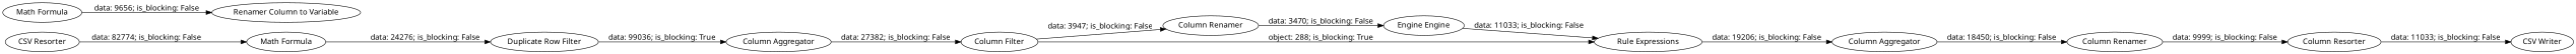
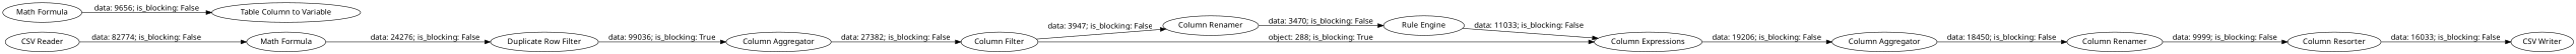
  digraph {
    fontname="Noto Sans"
    rankdir=LR
    node [fontname="Noto Sans"]
    edge [fontname="Noto Sans"]
    n1 [label="Column Aggregator"]
    n2 [label="Column Filter"]
    n3 [label="Column Renamer"]
-   n4 [label="Rule Expressions"]
+   n4 [label="Column Expressions"]
    n5 [label="Math Formula"]
-   n6 [label="Renamer Column to Variable"]
-   n7 [label="Engine Engine"]
+   n6 [label="Table Column to Variable"]
+   n7 [label="Rule Engine"]
    n8 [label="Column Aggregator"]
    n9 [label="Column Renamer"]
    n10 [label="Column Resorter"]
    n11 [label="CSV Writer"]
    n12 [label="Duplicate Row Filter"]
-   n13 [label="CSV Resorter"]
+   n13 [label="CSV Reader"]
    n14 [label="Math Formula"]
    n1 -> n2 [label="data: 27382; is_blocking: False"]
    n2 -> n3 [label="data: 3947; is_blocking: False"]
    n2 -> n4 [label="object: 288; is_blocking: True"]
    n3 -> n7 [label="data: 3470; is_blocking: False"]
    n4 -> n8 [label="data: 19206; is_blocking: False"]
    n5 -> n6 [label="data: 9656; is_blocking: False"]
    n7 -> n4 [label="data: 11033; is_blocking: False"]
    n8 -> n9 [label="data: 18450; is_blocking: False"]
    n9 -> n10 [label="data: 9999; is_blocking: False"]
-   n10 -> n11 [label="data: 11033; is_blocking: False"]
+   n10 -> n11 [label="data: 16033; is_blocking: False"]
    n12 -> n1 [label="data: 99036; is_blocking: True"]
    n13 -> n14 [label="data: 82774; is_blocking: False"]
    n14 -> n12 [label="data: 24276; is_blocking: False"]
  }
